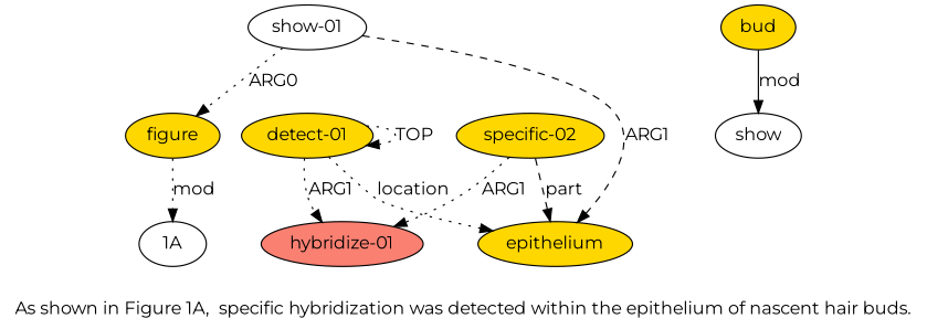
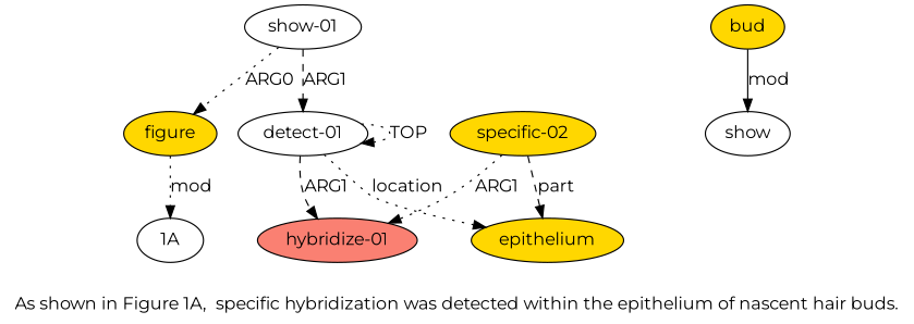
  digraph {
    fontname=Montserrat
    label="As shown in Figure 1A,  specific hybridization was detected within the epithelium of nascent hair buds."
    node [color=black fillcolor=white fontname=Montserrat style=filled]
    edge [color=black fontname=Montserrat gold_label=ARG1 style=dotted test_label=ARG1]
    n1 [gold_ind=-1 gold_label="1A" label="1A" test_ind=-1 test_label="1A"]
    n2 [fillcolor=salmon gold_ind=1 gold_label="hybridize-01" label="hybridize-01" test_ind=1 test_label="hybridize-01"]
-   n3 [fillcolor=gold gold_ind=0 gold_label="detect-01" label="detect-01" test_ind=0 test_label="detect-01"]
+   n3 [gold_ind=0 gold_label="detect-01" label="detect-01" test_ind=0 test_label="detect-01"]
    n4 [fillcolor=gold gold_ind=3 gold_label=epithelium label=epithelium test_ind=3 test_label=epithelium]
    n5 [fillcolor=gold gold_ind=2 gold_label="specific-02" label="specific-02" test_ind=2 test_label="specific-02"]
    n6 [gold_ind=5 gold_label=hair label=show test_ind=5 test_label=hair]
    n7 [fillcolor=gold gold_ind=4 gold_label=bud label=bud test_ind=4 test_label=bud]
    n8 [gold_ind=7 gold_label="show-01" label="show-01" test_ind=7 test_label="show-01"]
    n9 [fillcolor=gold gold_ind=8 gold_label=figure label=figure test_ind=8 test_label=figure]
-   n3 -> n2 [label=ARG1]
+   n3 -> n2 [label=ARG1 style=dashed]
    n3 -> n3 [gold_label=TOP label=TOP test_label=TOP]
    n3 -> n4 [gold_label=location label=location test_label=location]
    n5 -> n2 [label=ARG1]
    n5 -> n4 [gold_label=part label=part style=dashed test_label=part]
    n7 -> n6 [gold_label=mod label=mod style=solid test_label=mod]
-   n8 -> n4 [label=ARG1 style=dashed]
+   n8 -> n3 [label=ARG1 style=dashed]
    n8 -> n9 [gold_label=ARG0 label=ARG0 test_label=ARG0]
    n9 -> n1 [gold_label=mod label=mod test_label=mod]
  }
